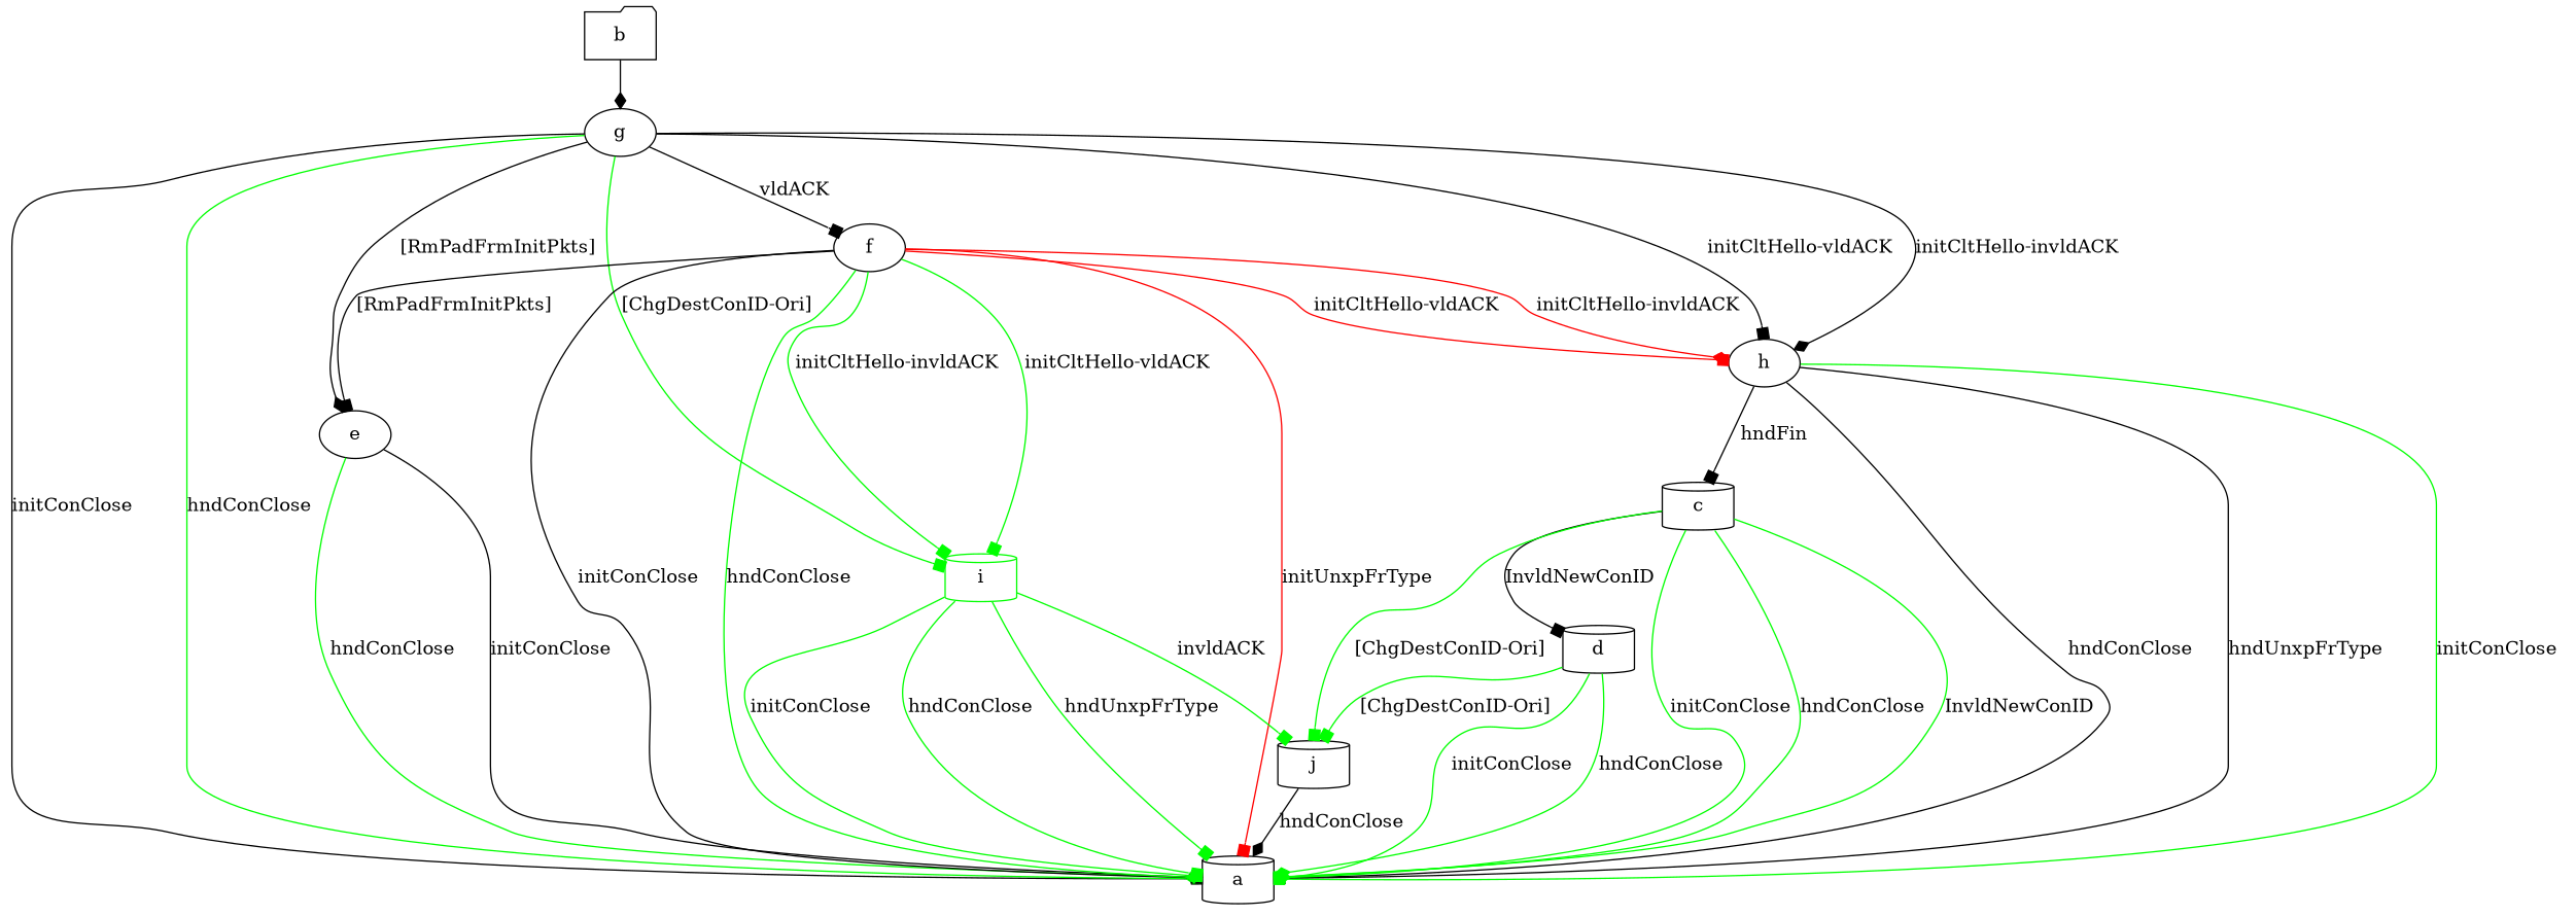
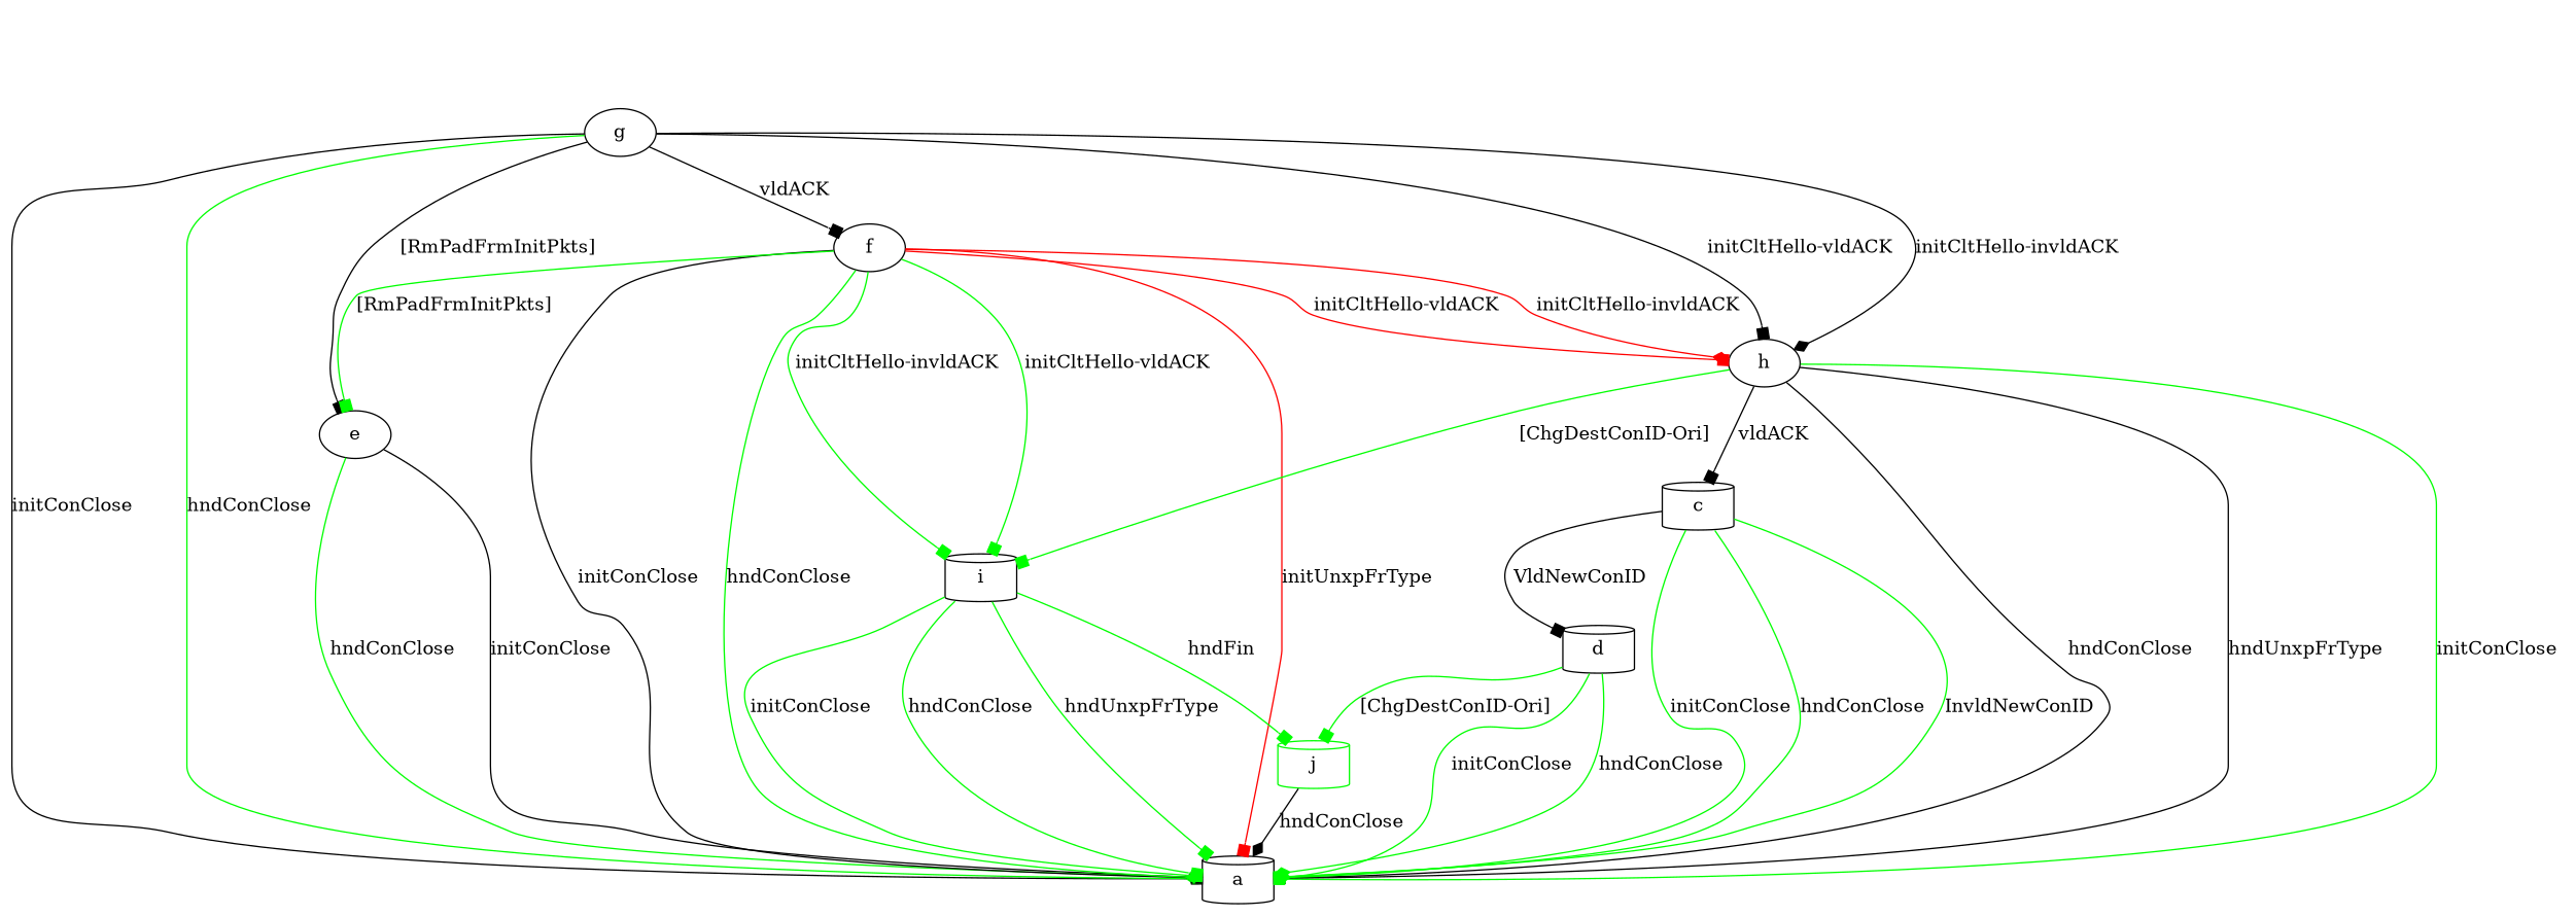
  digraph {
    node [shape=cylinder]
    edge [arrowhead=box color=green]
-   b [shape=folder]
    g [shape=ellipse]
    a
    e [shape=ellipse]
    f [shape=ellipse]
    h [shape=ellipse]
-   i [color=green]
+   i [color=black]
    c
    d
-   j [color=black]
-   b -> g [arrowhead=diamond color=""]
+   j [color=green]
    g -> a [label="initConClose " color=""]
    g -> a [arrowhead=diamond label="hndConClose "]
-   g -> e [arrowhead=diamond label="[RmPadFrmInitPkts] " color=""]
+   g -> e [label="[RmPadFrmInitPkts] " color=""]
    g -> f [label="vldACK " color=""]
    g -> h [label="initCltHello-vldACK " color=""]
    g -> h [arrowhead=diamond label="initCltHello-invldACK " color=""]
    e -> a [arrowhead=diamond label="initConClose " color=""]
    e -> a [label="hndConClose "]
    f -> a [label="initConClose " color=""]
    f -> a [arrowhead=diamond label="hndConClose "]
    f -> a [color=red label="initUnxpFrType "]
-   f -> e [color=black label="[RmPadFrmInitPkts] "]
+   f -> e [label="[RmPadFrmInitPkts] "]
    f -> h [color=red label="initCltHello-vldACK "]
    f -> h [arrowhead=diamond color=red label="initCltHello-invldACK "]
    f -> i [label="initCltHello-vldACK "]
    f -> i [label="initCltHello-invldACK "]
    h -> a [label="hndConClose " color=""]
    h -> a [label="hndUnxpFrType " color=""]
    h -> a [label="initConClose "]
-   g -> i [label="[ChgDestConID-Ori] "]
-   h -> c [label="hndFin " color=""]
+   h -> i [label="[ChgDestConID-Ori] "]
+   h -> c [label="vldACK " color=""]
    i -> a [label="initConClose "]
    i -> a [label="hndConClose "]
    i -> a [label="hndUnxpFrType "]
-   i -> j [label="invldACK "]
+   i -> j [label="hndFin "]
    c -> a [arrowhead=diamond label="initConClose "]
    c -> a [arrowhead=diamond label="hndConClose "]
    c -> a [label="InvldNewConID "]
-   c -> d [label="InvldNewConID " color=""]
-   c -> j [label="[ChgDestConID-Ori] "]
+   c -> d [label="VldNewConID " color=""]
    d -> a [label="initConClose "]
    d -> a [arrowhead=diamond label="hndConClose "]
    d -> j [label="[ChgDestConID-Ori] "]
    j -> a [arrowhead=diamond color=black label="hndConClose "]
  }
